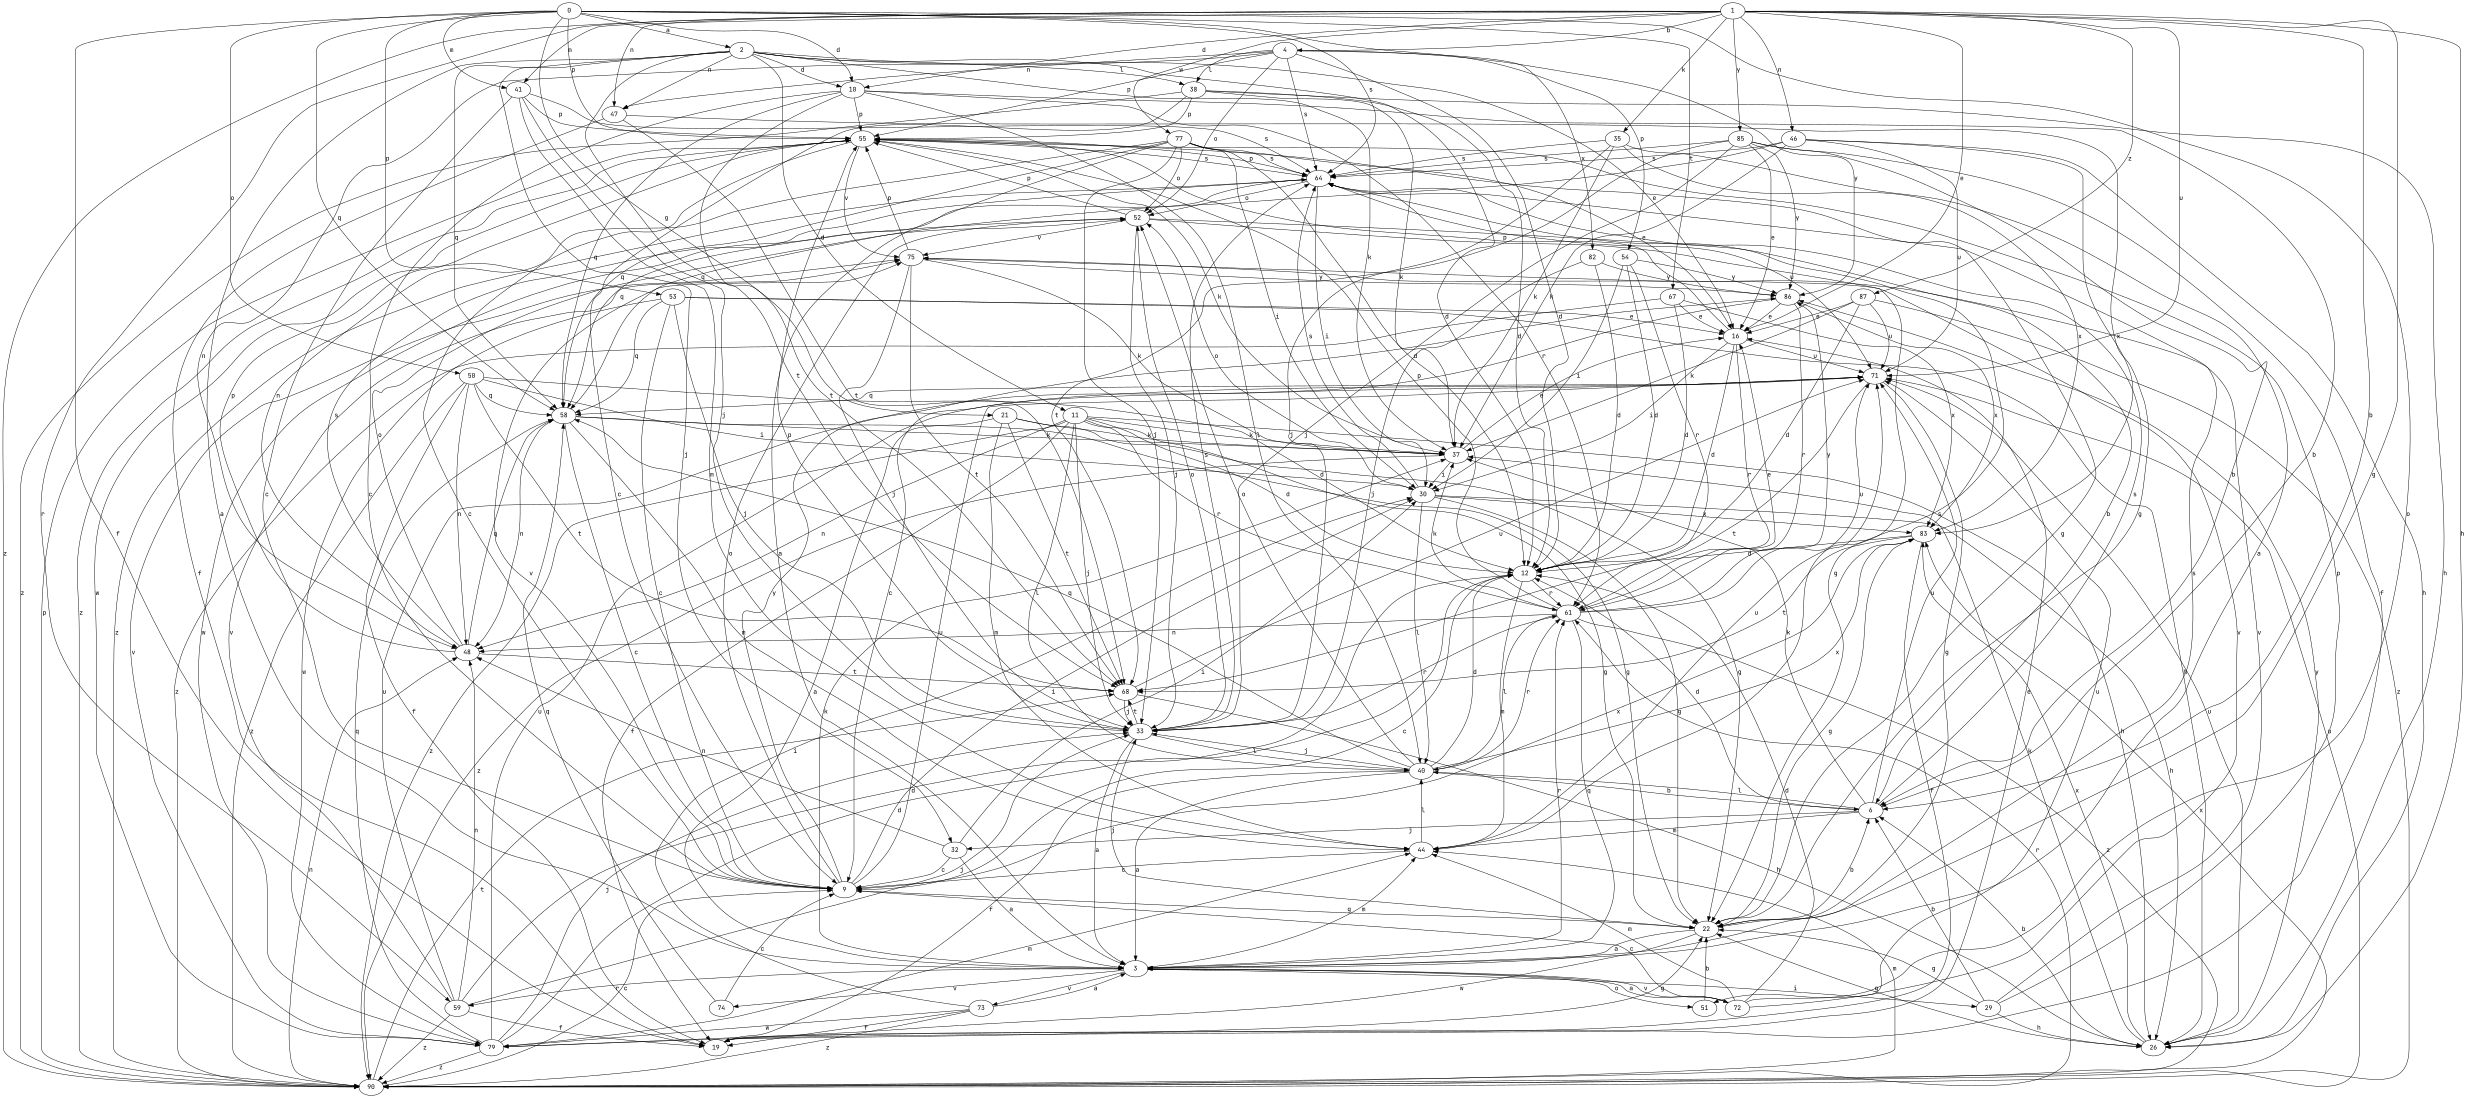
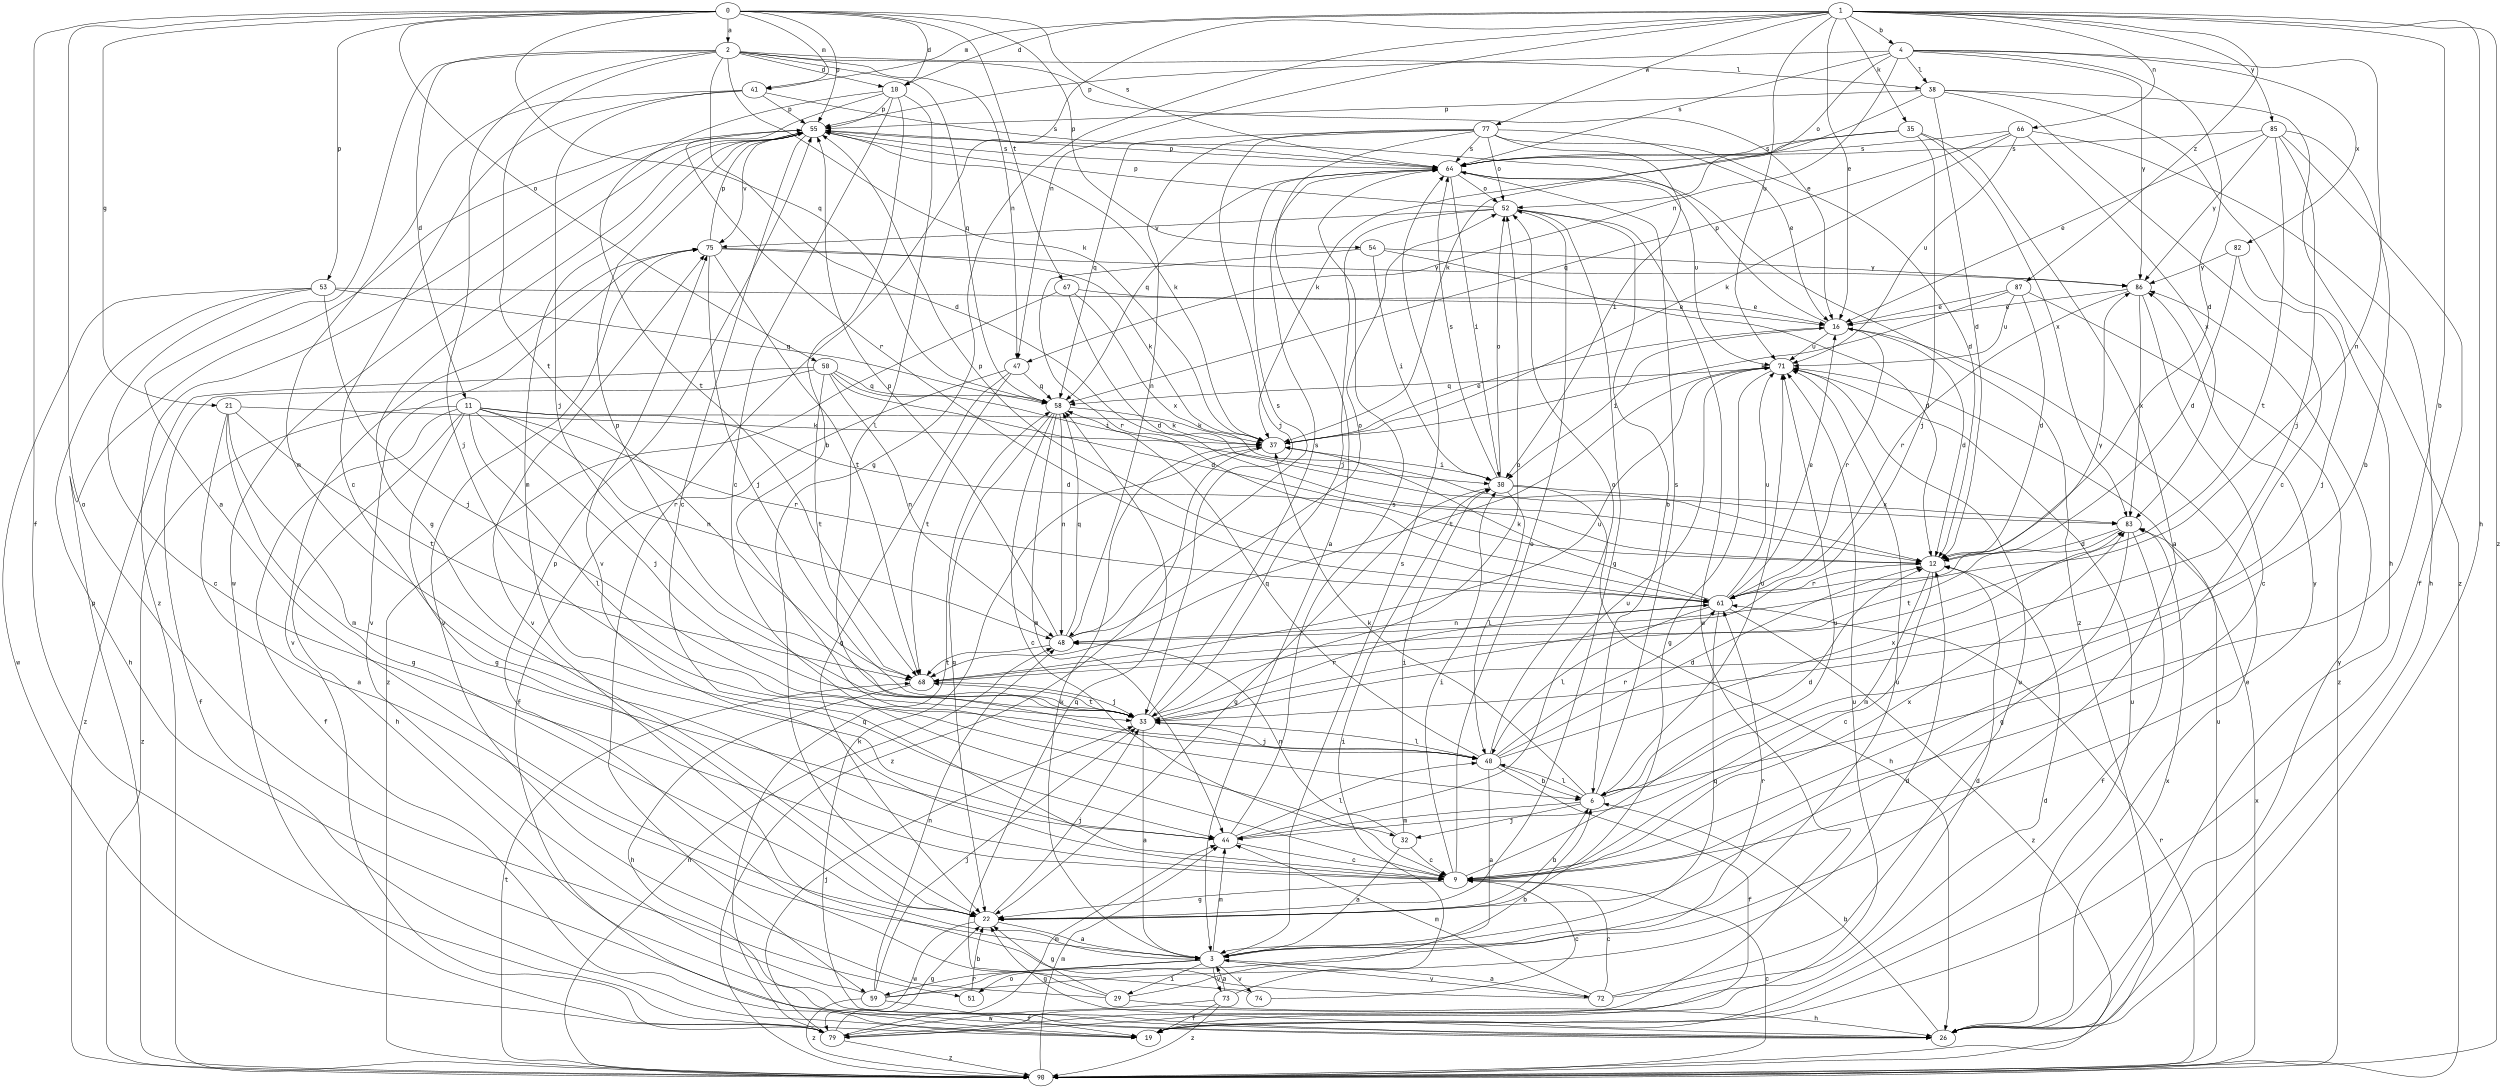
  strict digraph {
    fontname="JetBrains Mono"
    node [fontname="JetBrains Mono"]
    edge [fontname="JetBrains Mono"]
    0
    2
    10
    19
    21
    41
    50
    51
    53
    54
    55
    58
    n13 [label=64]
    67
    16
    47
    3
    11
    12
    32
    37
    38
    68
    6
    61
    40
    9
    22
    44
    33
    90
    48
    30
    26
    79
    86
    75
    71
    52
    83
    1
    4
    35
-   46
+   46 [label=66]
    59
    77
    85
    87
    82
    29
    72
    73
    74
    0 -> 2 [label=a]
    0 -> 10 [label=d]
    0 -> 19 [label=f]
    0 -> 21 [label=g]
    0 -> 41 [label=m]
    0 -> 50 [label=o]
    0 -> 51 [label=o]
    0 -> 53 [label=p]
    0 -> 54 [label=p]
    0 -> 55 [label=p]
    0 -> 58 [label=q]
    0 -> n13 [label=s]
    0 -> 67 [label=t]
    2 -> 10 [label=d]
    2 -> 58 [label=q]
    2 -> 16 [label=e]
    2 -> 47 [label=n]
    2 -> 3 [label=a]
    2 -> 11 [label=d]
    2 -> 12 [label=d]
    2 -> 32 [label=j]
    2 -> 37 [label=k]
    2 -> 38 [label=l]
    2 -> 68 [label=t]
    10 -> 55 [label=p]
-   10 -> 58 [label=q]
+   47 -> 58 [label=q]
    10 -> 68 [label=t]
    10 -> 6 [label=b]
    10 -> 61 [label=r]
    10 -> 40 [label=l]
    10 -> 9 [label=c]
    19 -> 16 [label=e]
    21 -> 3 [label=a]
    21 -> 37 [label=k]
    21 -> 68 [label=t]
    21 -> 22 [label=g]
    21 -> 44 [label=m]
    41 -> 55 [label=p]
    41 -> n13 [label=s]
    41 -> 9 [label=c]
    41 -> 44 [label=m]
    41 -> 33 [label=j]
    50 -> 19 [label=f]
    50 -> 58 [label=q]
    50 -> 12 [label=d]
    50 -> 68 [label=t]
    50 -> 90 [label=z]
    50 -> 48 [label=n]
    50 -> 30 [label=i]
    51 -> 22 [label=b]
    53 -> 58 [label=q]
    53 -> 16 [label=e]
    53 -> 9 [label=c]
    53 -> 33 [label=j]
    53 -> 26 [label=h]
    53 -> 79 [label=w]
    54 -> 12 [label=d]
    54 -> 61 [label=r]
    54 -> 30 [label=i]
    54 -> 86 [label=y]
    55 -> n13 [label=s]
    55 -> 37 [label=k]
    55 -> 9 [label=c]
    55 -> 22 [label=g]
+   55 -> 44 [label=m]
    55 -> 90 [label=z]
    55 -> 79 [label=w]
    55 -> 75 [label=v]
    58 -> 37 [label=k]
    58 -> 9 [label=c]
    58 -> 22 [label=g]
    58 -> 44 [label=m]
    58 -> 48 [label=n]
    n13 -> 55 [label=p]
    n13 -> 58 [label=q]
    n13 -> 90 [label=z]
    n13 -> 30 [label=i]
    n13 -> 71 [label=u]
    n13 -> 52 [label=o]
    67 -> 16 [label=e]
    67 -> 12 [label=d]
    67 -> 90 [label=z]
    67 -> 83 [label=x]
    16 -> 55 [label=p]
    16 -> 12 [label=d]
    16 -> 61 [label=r]
    16 -> 30 [label=i]
    16 -> 71 [label=u]
    47 -> 19 [label=f]
    47 -> 68 [label=t]
    47 -> 22 [label=g]
    3 -> 51 [label=o]
    3 -> n13 [label=s]
    3 -> 37 [label=k]
    3 -> 61 [label=r]
    3 -> 44 [label=m]
    3 -> 59 [label=r]
    3 -> 29 [label=i]
    3 -> 72 [label=v]
    3 -> 73 [label=v]
    3 -> 74 [label=v]
    11 -> 19 [label=f]
    11 -> 12 [label=d]
    11 -> 37 [label=k]
    11 -> 61 [label=r]
    11 -> 40 [label=l]
    11 -> 22 [label=g]
    11 -> 33 [label=j]
    11 -> 90 [label=z]
    11 -> 48 [label=n]
    11 -> 26 [label=h]
    12 -> 61 [label=r]
    12 -> 9 [label=c]
    12 -> 44 [label=m]
    32 -> 3 [label=a]
    32 -> 9 [label=c]
    32 -> 48 [label=n]
    32 -> 30 [label=i]
    37 -> 16 [label=e]
    37 -> 90 [label=z]
    37 -> 30 [label=i]
    38 -> 55 [label=p]
    38 -> 12 [label=d]
    38 -> 37 [label=k]
    38 -> 9 [label=c]
    38 -> 90 [label=z]
    38 -> 26 [label=h]
    68 -> 33 [label=j]
    68 -> 26 [label=h]
    68 -> 71 [label=u]
    6 -> n13 [label=s]
    6 -> 12 [label=d]
    6 -> 32 [label=j]
    6 -> 37 [label=k]
    6 -> 40 [label=l]
    6 -> 44 [label=m]
    6 -> 71 [label=u]
    61 -> 55 [label=p]
    61 -> 16 [label=e]
    61 -> 3 [label=q]
    61 -> 37 [label=k]
    61 -> 40 [label=l]
    61 -> 90 [label=z]
    61 -> 48 [label=n]
    61 -> 86 [label=y]
    61 -> 71 [label=u]
    40 -> 19 [label=f]
    40 -> 58 [label=q]
    40 -> 3 [label=a]
    40 -> 12 [label=d]
    40 -> 6 [label=b]
    40 -> 61 [label=r]
    40 -> 33 [label=j]
    40 -> 52 [label=o]
    40 -> 83 [label=x]
    9 -> 22 [label=g]
    9 -> 30 [label=i]
    9 -> 86 [label=y]
    9 -> 75 [label=v]
    9 -> 71 [label=u]
    9 -> 52 [label=o]
    9 -> 83 [label=x]
    22 -> 3 [label=a]
    22 -> 6 [label=b]
    22 -> 33 [label=j]
    22 -> 79 [label=w]
    44 -> n13 [label=s]
    44 -> 40 [label=l]
    44 -> 9 [label=c]
    44 -> 71 [label=u]
    33 -> 55 [label=p]
    33 -> n13 [label=s]
    33 -> 3 [label=a]
    33 -> 68 [label=t]
    33 -> 61 [label=r]
    33 -> 40 [label=l]
    33 -> 52 [label=o]
    90 -> 55 [label=p]
    90 -> 68 [label=t]
    90 -> 61 [label=r]
    90 -> 9 [label=c]
    90 -> 44 [label=m]
    90 -> 48 [label=n]
    90 -> 71 [label=u]
    90 -> 83 [label=x]
    48 -> 55 [label=p]
    48 -> 58 [label=q]
    48 -> n13 [label=s]
    48 -> 68 [label=t]
    48 -> 52 [label=o]
    30 -> n13 [label=s]
    30 -> 40 [label=l]
    30 -> 22 [label=g]
    30 -> 26 [label=h]
    30 -> 52 [label=o]
    30 -> 83 [label=x]
    26 -> 37 [label=k]
    26 -> 6 [label=b]
    26 -> 22 [label=g]
    26 -> 86 [label=y]
    26 -> 71 [label=u]
    26 -> 83 [label=x]
    79 -> 58 [label=q]
    79 -> 12 [label=d]
    79 -> 22 [label=g]
    79 -> 44 [label=m]
    79 -> 33 [label=j]
    79 -> 90 [label=z]
    79 -> 75 [label=v]
    79 -> 71 [label=u]
    86 -> 16 [label=e]
    86 -> 61 [label=r]
    86 -> 9 [label=c]
    86 -> 83 [label=x]
    75 -> 55 [label=p]
    75 -> 37 [label=k]
    75 -> 68 [label=t]
    75 -> 33 [label=j]
    75 -> 86 [label=y]
    71 -> 58 [label=q]
    71 -> 68 [label=t]
    71 -> 22 [label=g]
    52 -> 55 [label=p]
    52 -> 6 [label=b]
    52 -> 22 [label=g]
    52 -> 33 [label=j]
    52 -> 79 [label=w]
    52 -> 75 [label=v]
    83 -> 19 [label=f]
    83 -> 12 [label=d]
    83 -> 68 [label=t]
    83 -> 22 [label=g]
    1 -> 10 [label=d]
    1 -> 41 [label=m]
    1 -> 16 [label=e]
    1 -> 47 [label=n]
    1 -> 6 [label=b]
    1 -> 22 [label=g]
    1 -> 90 [label=z]
    1 -> 26 [label=h]
    1 -> 71 [label=u]
    1 -> 4 [label=b]
    1 -> 35 [label=k]
    1 -> 46 [label=n]
    1 -> 59 [label=r]
    1 -> 77 [label=w]
    1 -> 85 [label=y]
    1 -> 87 [label=z]
    4 -> 55 [label=p]
    4 -> n13 [label=s]
    4 -> 47 [label=n]
    4 -> 12 [label=d]
    4 -> 38 [label=l]
    4 -> 48 [label=n]
    4 -> 86 [label=y]
    4 -> 52 [label=o]
    4 -> 82 [label=x]
    35 -> n13 [label=s]
    35 -> 3 [label=a]
    35 -> 37 [label=k]
    35 -> 33 [label=j]
    35 -> 83 [label=x]
    46 -> 58 [label=q]
    46 -> n13 [label=s]
    46 -> 37 [label=k]
    46 -> 26 [label=h]
    46 -> 71 [label=u]
    46 -> 83 [label=x]
    59 -> 19 [label=f]
    59 -> 12 [label=d]
    59 -> 33 [label=j]
    59 -> 90 [label=z]
    59 -> 48 [label=n]
    59 -> 75 [label=v]
    59 -> 71 [label=u]
    77 -> 58 [label=q]
    77 -> n13 [label=s]
    77 -> 16 [label=e]
    77 -> 3 [label=a]
    77 -> 12 [label=d]
    77 -> 33 [label=j]
    77 -> 48 [label=n]
    77 -> 30 [label=i]
    77 -> 52 [label=o]
    85 -> 19 [label=f]
    85 -> n13 [label=s]
    85 -> 16 [label=e]
    85 -> 68 [label=t]
    85 -> 6 [label=b]
    85 -> 33 [label=j]
    85 -> 86 [label=y]
    87 -> 16 [label=e]
    87 -> 12 [label=d]
    87 -> 37 [label=k]
    87 -> 90 [label=z]
    87 -> 71 [label=u]
    82 -> 12 [label=d]
    82 -> 33 [label=j]
    82 -> 86 [label=y]
    29 -> 55 [label=p]
    29 -> 6 [label=b]
    29 -> 22 [label=g]
    29 -> 26 [label=h]
    29 -> 75 [label=v]
    72 -> 3 [label=a]
    72 -> 12 [label=d]
    72 -> 9 [label=c]
    72 -> 44 [label=m]
    72 -> 75 [label=v]
    72 -> 71 [label=u]
    73 -> 19 [label=f]
    73 -> 3 [label=a]
    73 -> 90 [label=z]
    73 -> 30 [label=i]
    73 -> 79 [label=w]
    74 -> 58 [label=q]
    74 -> 9 [label=c]
  }
